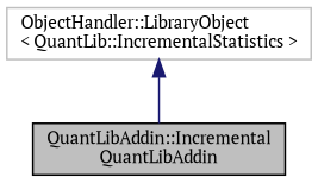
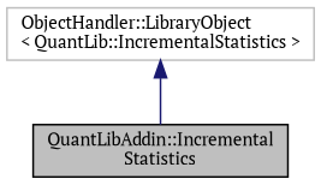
  digraph {
    fontname="PT Serif"
    node [fontname="PT Serif" fontsize=10 shape=record style=filled]
-   n1 [color=black fillcolor=grey75 fontcolor=black height=0.2 label="QuantLibAddin::Incremental\lQuantLibAddin" width=0.4]
+   n1 [color=black fillcolor=grey75 fontcolor=black height=0.2 label="QuantLibAddin::Incremental\lStatistics" width=0.4]
    n2 [color=grey75 fillcolor=white height=0.2 label="ObjectHandler::LibraryObject\l\< QuantLib::IncrementalStatistics \>" width=0.4]
    n2 -> n1 [color=midnightblue dir=back fontname="PT Serif" fontsize=10 labelfontname=Helvetica labelfontsize=10 style=solid]
  }
